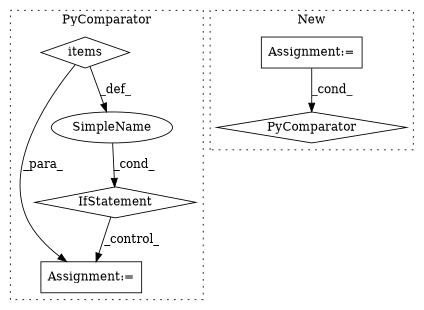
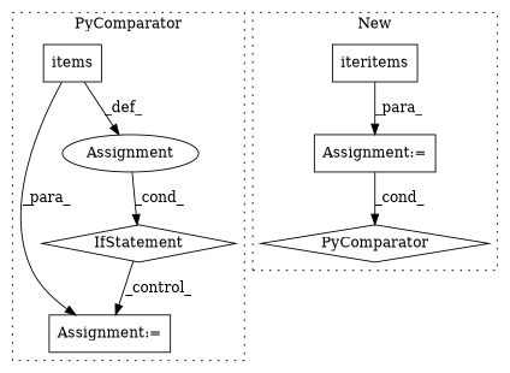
  digraph {
    node [a=32 l=51 s=5104 shape=box]
-   n1 [l=7 label=items s=6416 shape=diamond]
+   n1 [l=7 label=items s=6416]
    n2 [a=25 l="10,2" label=IfStatement s="6499,6533" shape=diamond]
    n3 [a=7 l=1 label="Assignment:=" s=6637]
-   n4 [a=42 label=SimpleName shape=ellipse l="" s=""]
+   n4 [a=42 label=Assignment shape=ellipse l="" s=""]
+   n5 [l="10,1" label=iteritems s="5128,5145"]
    n6 [a=7 label="Assignment:="]
    n7 [a=113 label=PyComparator shape=diamond]
    subgraph cluster_1 {
      label=PyComparator
      style=dotted
      n1
      n2
      n3
      n4
    }
    subgraph cluster_2 {
      label=New
      style=dotted
+     n5
      n6
      n7
    }
    n1 -> n3 [label=_para_]
    n1 -> n4 [label=_def_]
    n2 -> n3 [label=_control_]
    n4 -> n2 [label=_cond_]
+   n5 -> n6 [label=_para_]
    n6 -> n7 [label=_cond_]
  }
